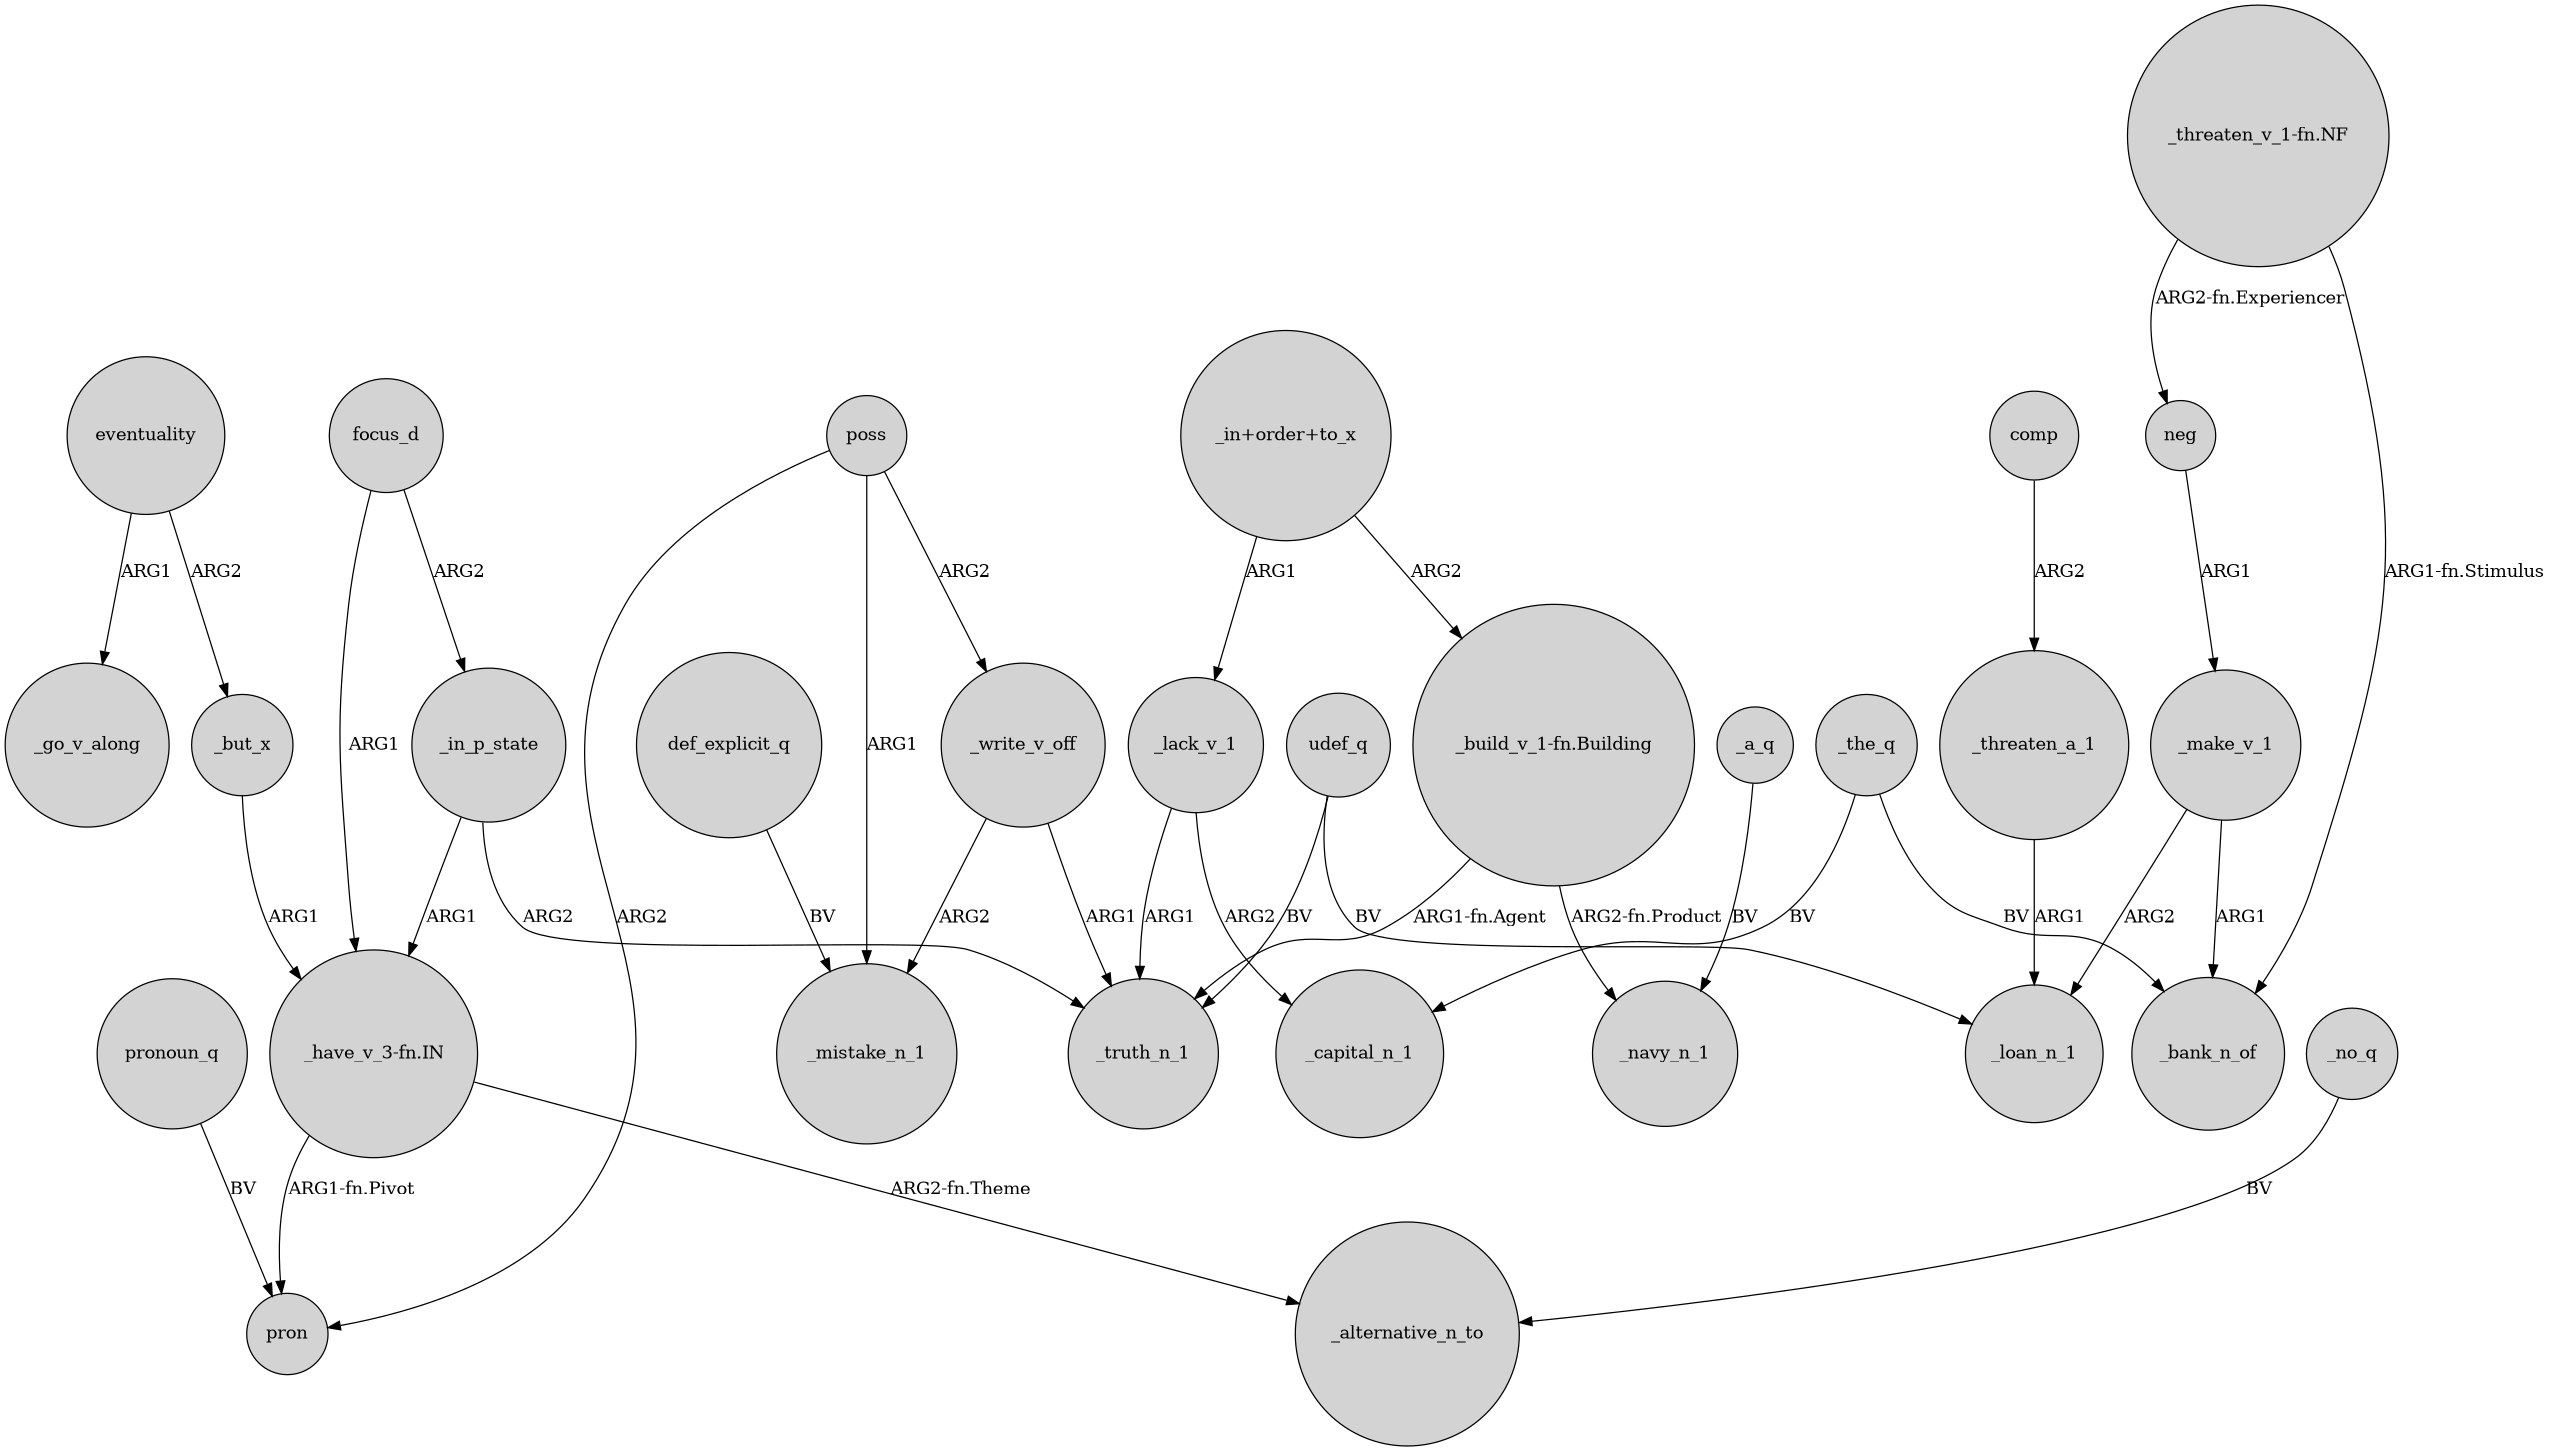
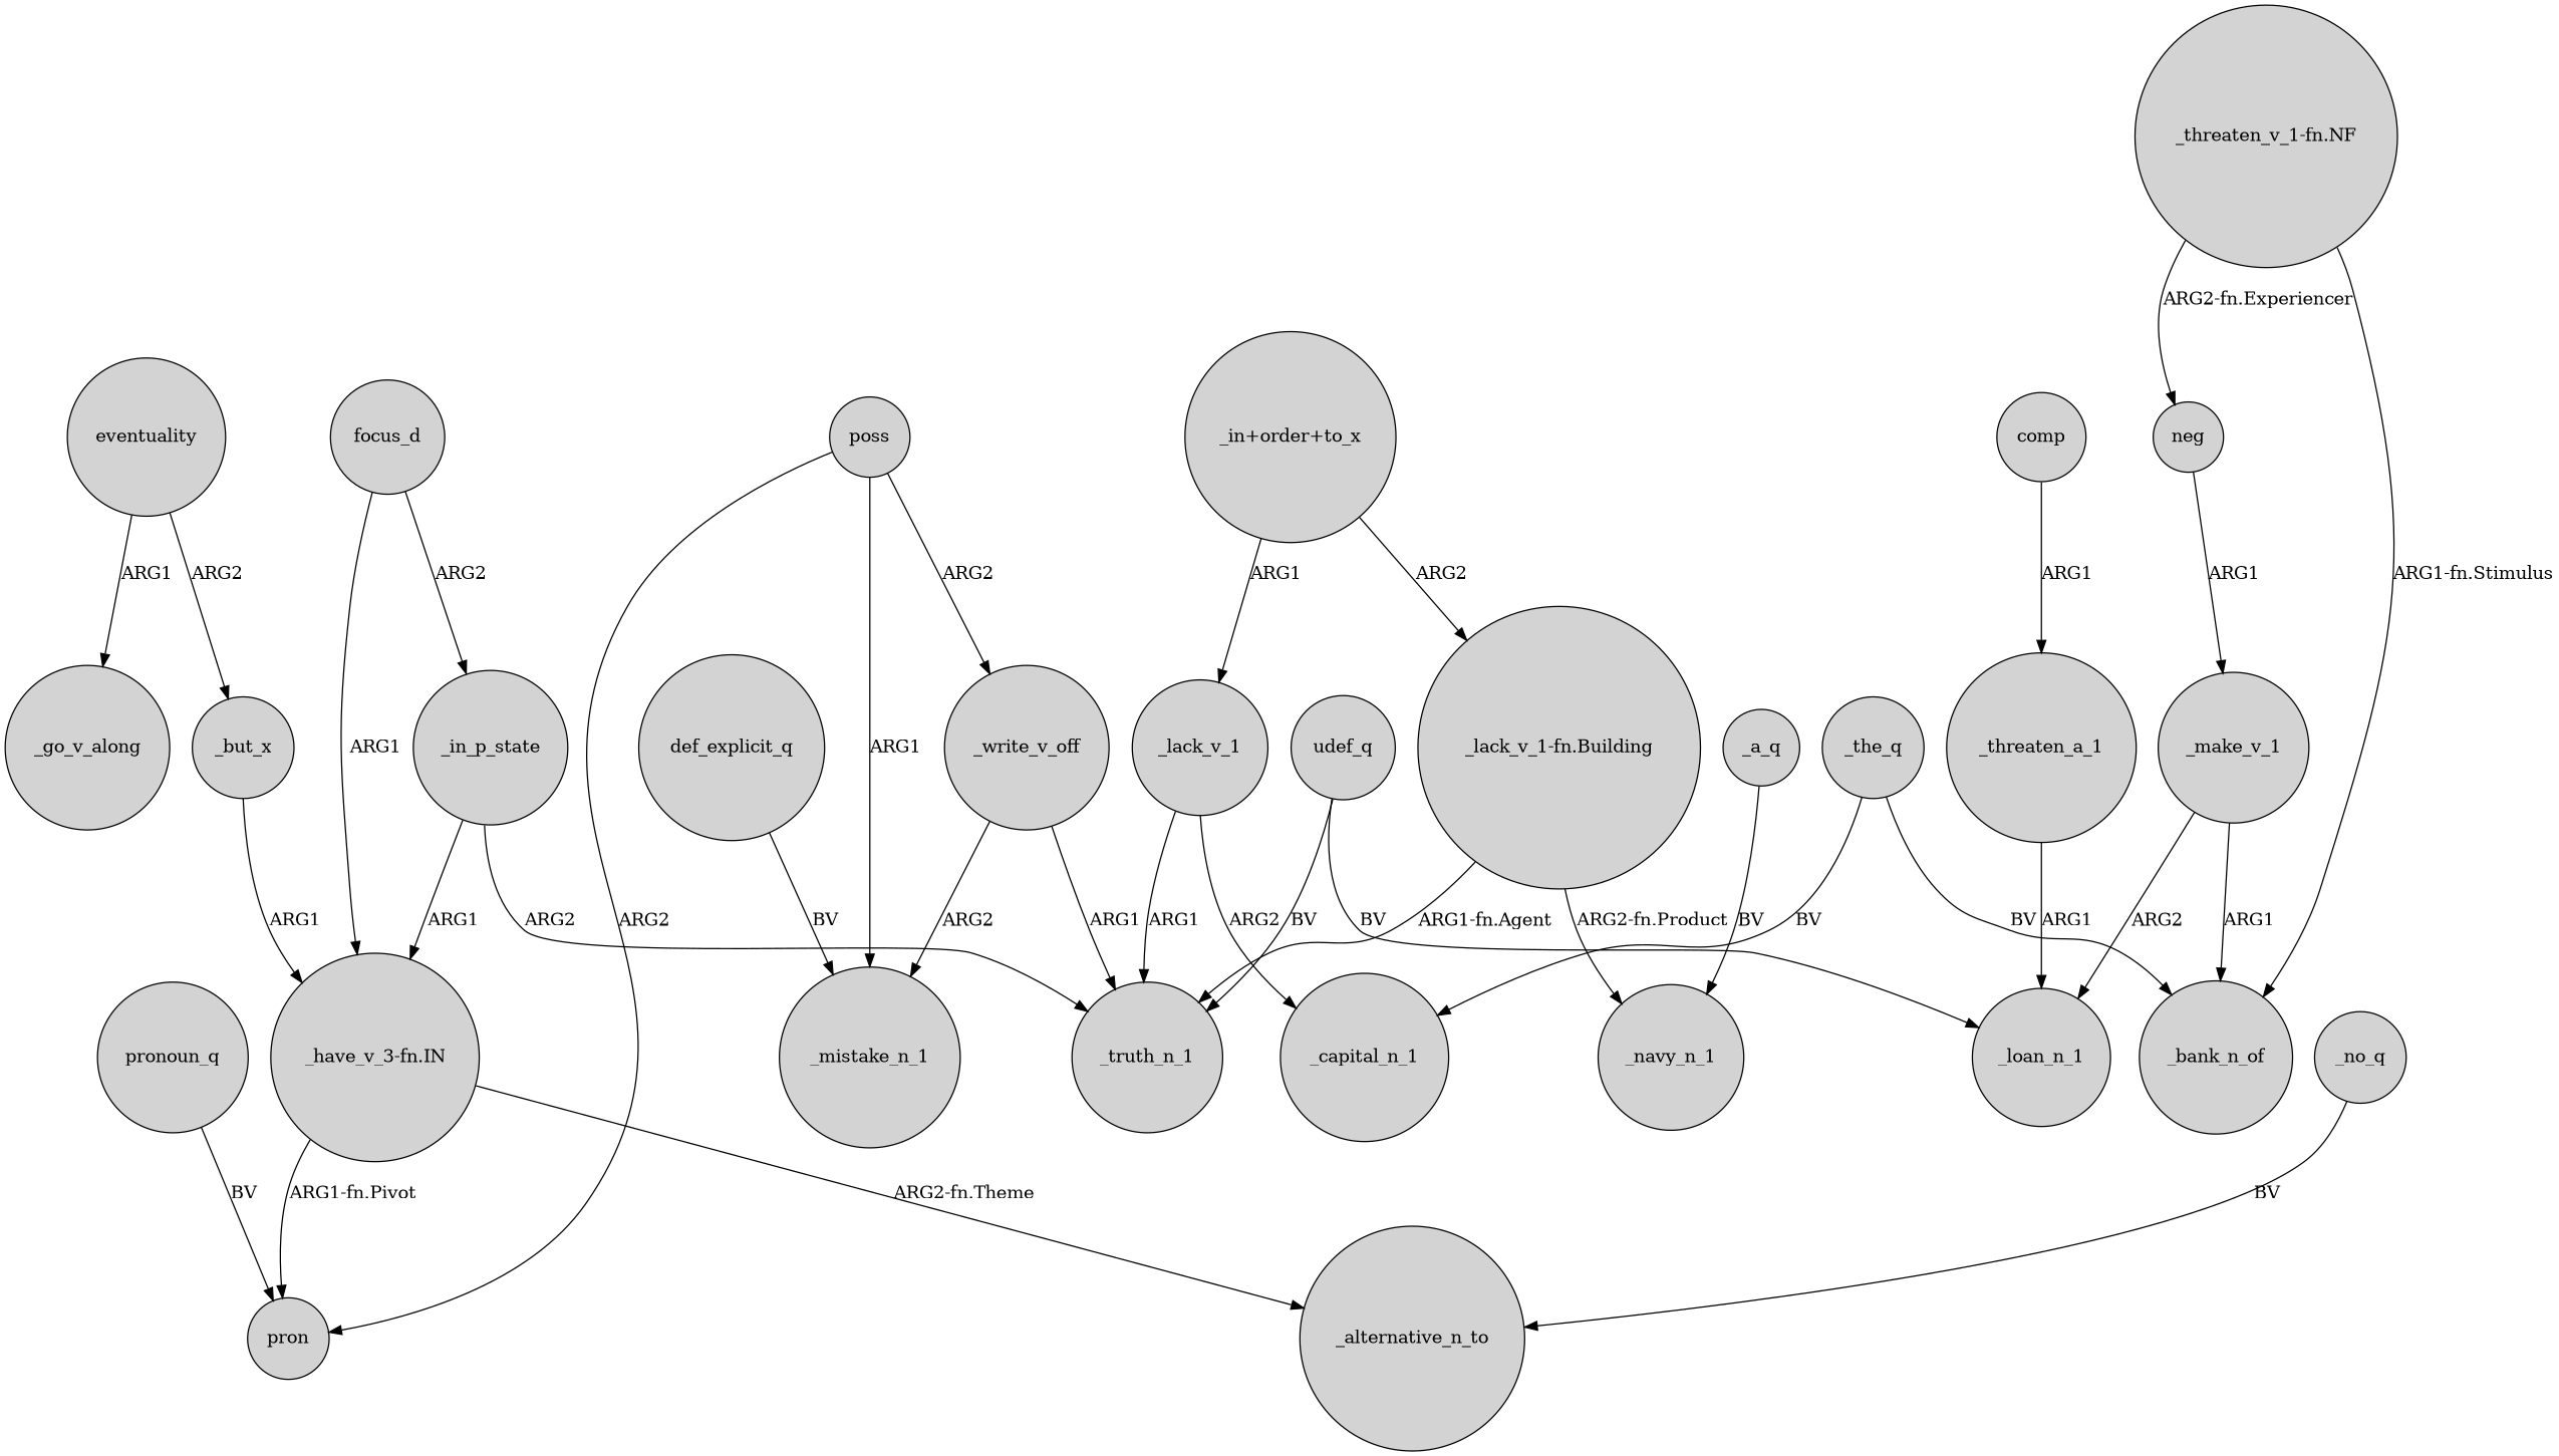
  digraph {
    node [shape=circle style=filled]
    n1 [label="_have_v_3-fn.IN"]
    focus_d
    _in_p_state
    pron
    _alternative_n_to
    _truth_n_1
    neg
    _make_v_1
    _loan_n_1
    _bank_n_of
    poss
    _mistake_n_1
    _write_v_off
    _no_q
    udef_q
    _but_x
    eventuality
    _go_v_along
    "_in+order+to_x"
-   "_build_v_1-fn.Building"
+   "_build_v_1-fn.Building" [label="_lack_v_1-fn.Building"]
    _lack_v_1
    _navy_n_1
    _capital_n_1
    def_explicit_q
    "_threaten_v_1-fn.NF"
    _the_q
    pronoun_q
    n28 [label=_threaten_a_1]
    comp
    _a_q
    n1 -> pron [label="ARG1-fn.Pivot"]
    n1 -> _alternative_n_to [label="ARG2-fn.Theme"]
    focus_d -> n1 [label=ARG1]
    focus_d -> _in_p_state [label=ARG2]
    _in_p_state -> n1 [label=ARG1]
    _in_p_state -> _truth_n_1 [label=ARG2]
    neg -> _make_v_1 [label=ARG1]
    _make_v_1 -> _loan_n_1 [label=ARG2]
    _make_v_1 -> _bank_n_of [label=ARG1]
    poss -> pron [label=ARG2]
    poss -> _mistake_n_1 [label=ARG1]
    poss -> _write_v_off [label=ARG2]
    _write_v_off -> _truth_n_1 [label=ARG1]
    _write_v_off -> _mistake_n_1 [label=ARG2]
    _no_q -> _alternative_n_to [label=BV]
    udef_q -> _truth_n_1 [label=BV]
    udef_q -> _loan_n_1 [label=BV]
    _but_x -> n1 [label=ARG1]
    eventuality -> _but_x [label=ARG2]
    eventuality -> _go_v_along [label=ARG1]
    "_in+order+to_x" -> "_build_v_1-fn.Building" [label=ARG2]
    "_in+order+to_x" -> _lack_v_1 [label=ARG1]
    "_build_v_1-fn.Building" -> _truth_n_1 [label="ARG1-fn.Agent"]
    "_build_v_1-fn.Building" -> _navy_n_1 [label="ARG2-fn.Product"]
    _lack_v_1 -> _truth_n_1 [label=ARG1]
    _lack_v_1 -> _capital_n_1 [label=ARG2]
    def_explicit_q -> _mistake_n_1 [label=BV]
    "_threaten_v_1-fn.NF" -> neg [label="ARG2-fn.Experiencer"]
    "_threaten_v_1-fn.NF" -> _bank_n_of [label="ARG1-fn.Stimulus"]
    _the_q -> _bank_n_of [label=BV]
    _the_q -> _capital_n_1 [label=BV]
    pronoun_q -> pron [label=BV]
    n28 -> _loan_n_1 [label=ARG1]
-   comp -> n28 [label=ARG2]
+   comp -> n28 [label=ARG1]
    _a_q -> _navy_n_1 [label=BV]
  }
